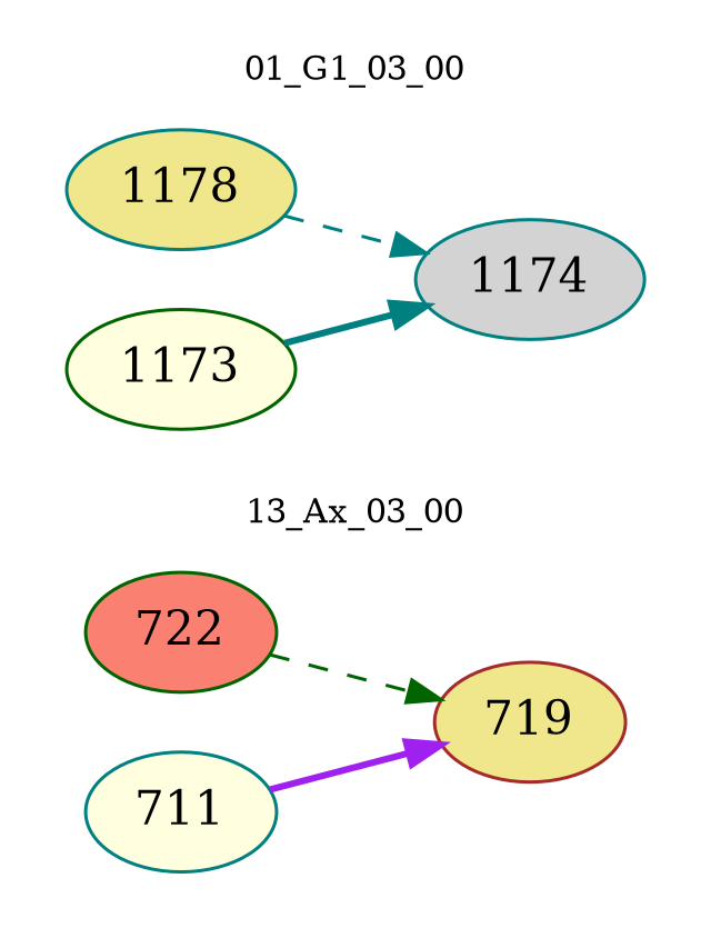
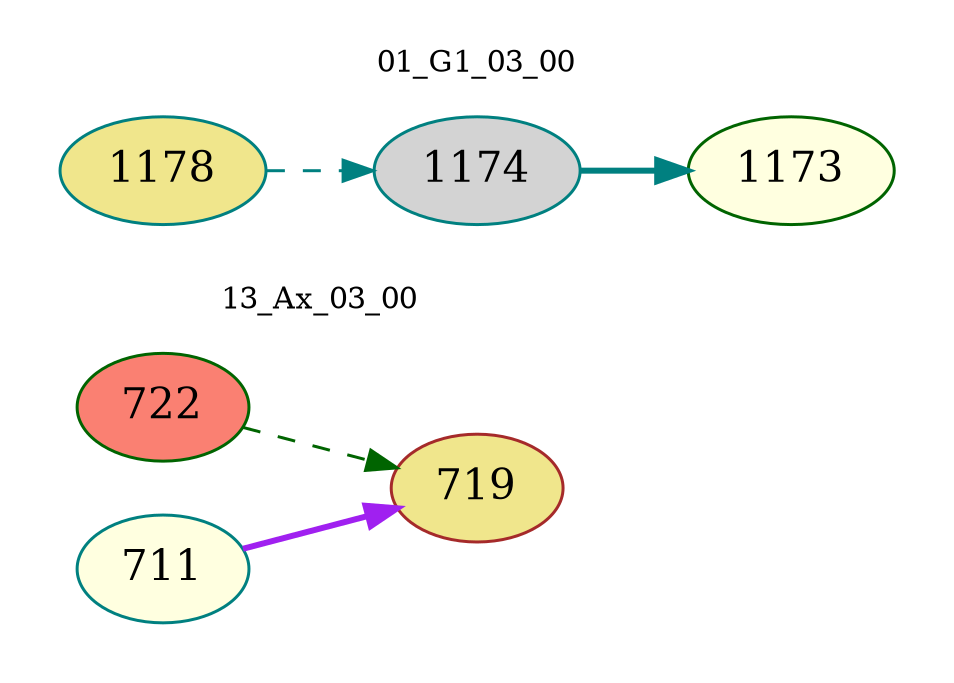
  digraph {
    rankdir=LR
    node [color=teal fillcolor=khaki style=filled]
    edge [color=teal style=dashed]
    n1 [color=darkgreen fillcolor=salmon label=722]
    n2 [color=brown label=719]
    n3 [fillcolor=lightyellow label=711]
    n4 [label=1178]
    n5 [fillcolor=lightgrey label=1174]
    n6 [color=darkgreen fillcolor=lightyellow label=1173]
    subgraph cluster_1 {
      color=white
      fontsize=10
      label="13_Ax_03_00"
      n1
      n2
      n3
    }
    subgraph cluster_2 {
      color=white
      fontsize=10
      label="01_G1_03_00"
      n4
      n5
      n6
    }
    n1 -> n2 [color=darkgreen]
    n3 -> n2 [color=purple style=bold]
    n4 -> n5
-   n6 -> n5 [style=bold]
+   n5 -> n6 [style=bold]
  }
